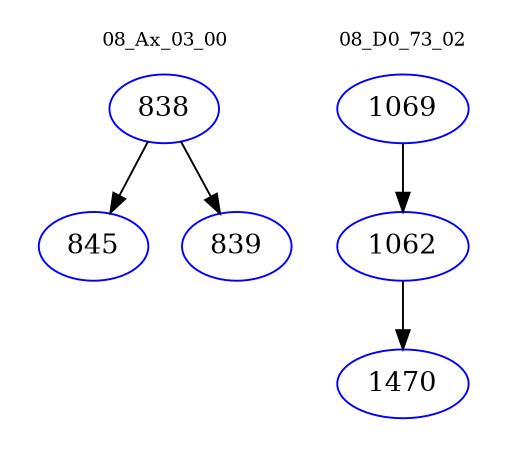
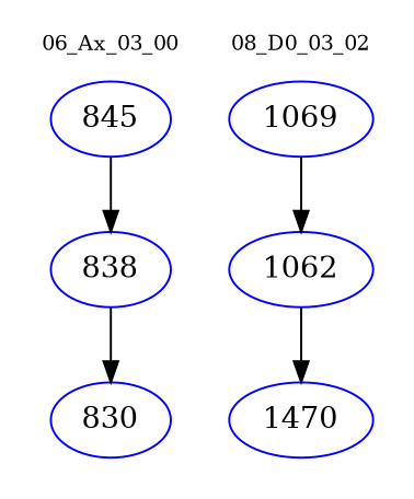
  digraph {
    node [color=blue]
    edge [color=black]
    n1 [label=838]
    n2 [label=845]
-   n3 [label=839]
+   n3 [label=830]
    n4 [label=1062]
    n5 [label=1470]
    n6 [label=1069]
    subgraph cluster_1 {
      color=white
      fontsize=10
-     label="08_Ax_03_00"
+     label="06_Ax_03_00"
      n1
      n2
      n3
    }
    subgraph cluster_2 {
      color=white
      fontsize=10
-     label="08_D0_73_02"
+     label="08_D0_03_02"
      n4
      n5
      n6
    }
-   n1 -> n2
+   n2 -> n1
    n1 -> n3
    n4 -> n5
    n6 -> n4
  }
